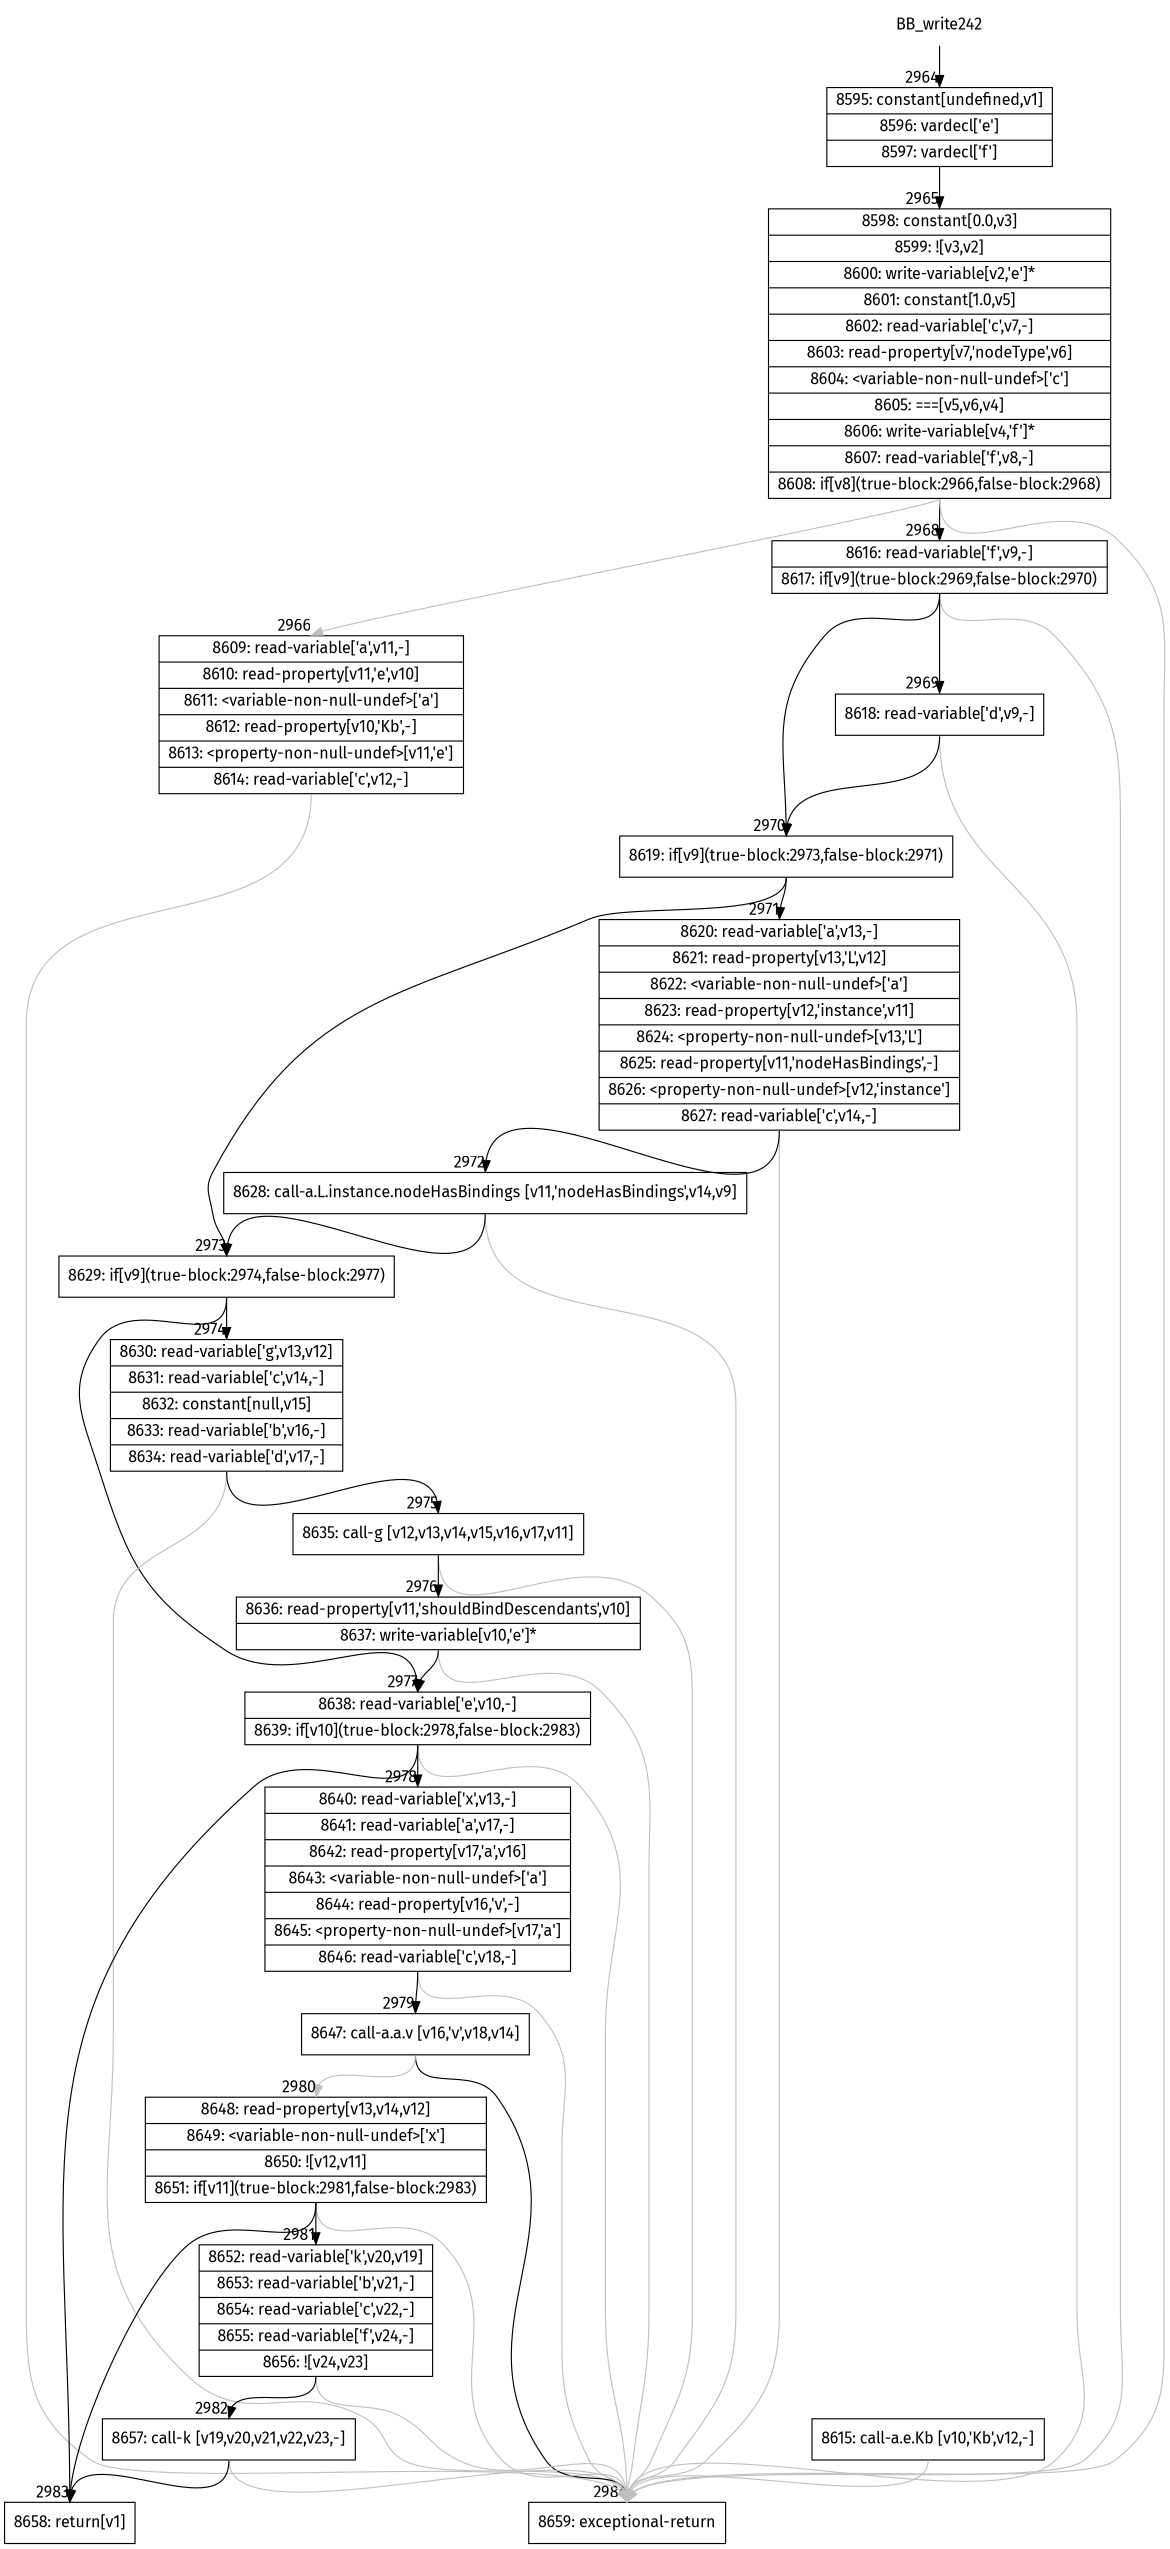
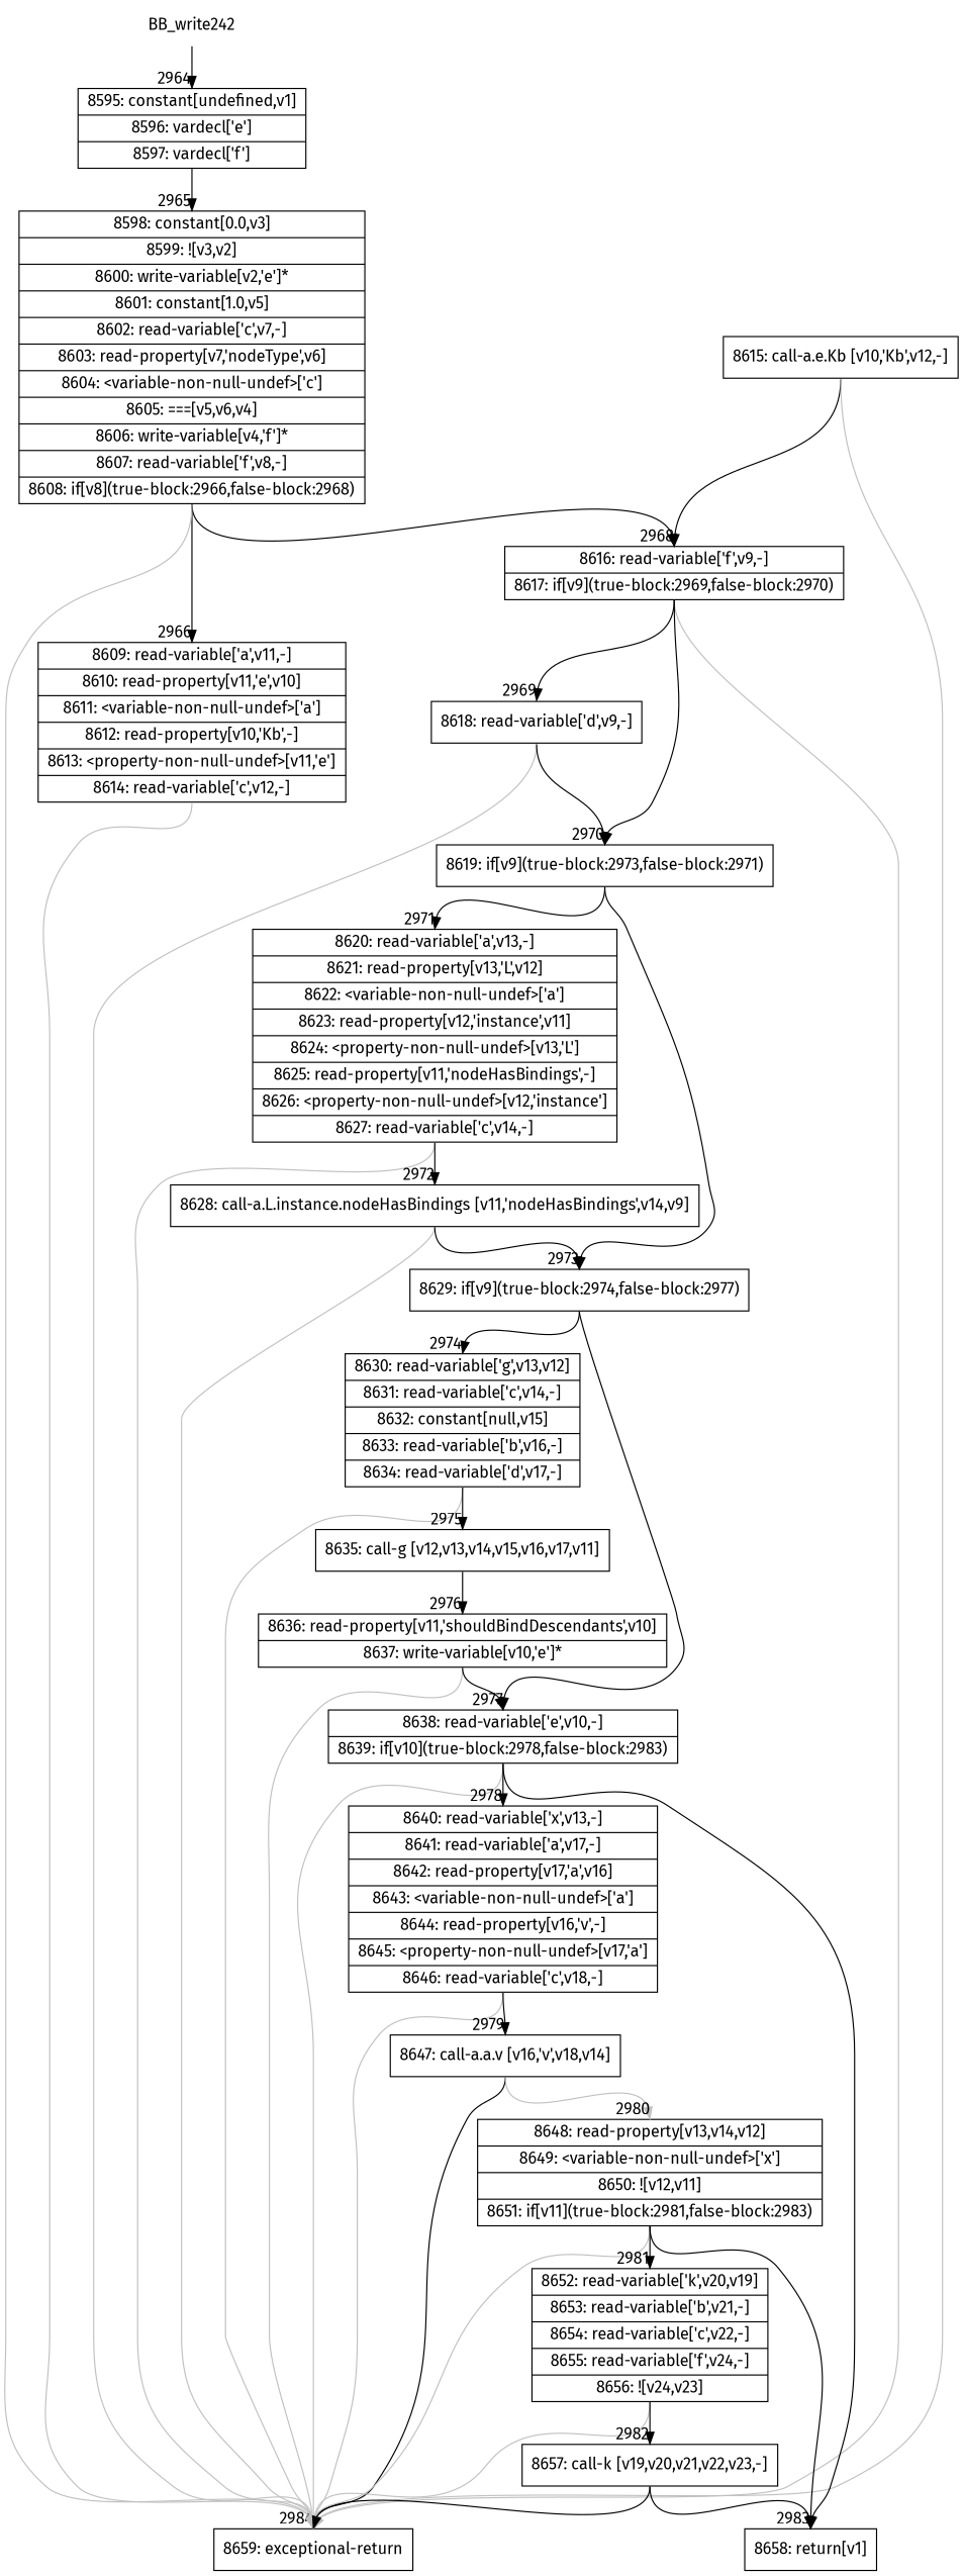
  digraph {
    fontname="Fira Sans"
    rankdir=TD
    node [fontname="Fira Sans" shape=record]
    edge [fontname="Fira Sans" headport=n tailport=s]
    n1 [label=BB_write242 shape=none]
    n2 [label="{8595: constant[undefined,v1]|8596: vardecl['e']|8597: vardecl['f']}"]
    n3 [label="{8598: constant[0.0,v3]|8599: ![v3,v2]|8600: write-variable[v2,'e']*|8601: constant[1.0,v5]|8602: read-variable['c',v7,-]|8603: read-property[v7,'nodeType',v6]|8604: \<variable-non-null-undef\>['c']|8605: ===[v5,v6,v4]|8606: write-variable[v4,'f']*|8607: read-variable['f',v8,-]|8608: if[v8](true-block:2966,false-block:2968)}"]
    n4 [label="{8616: read-variable['f',v9,-]|8617: if[v9](true-block:2969,false-block:2970)}"]
    n5 [label="{8609: read-variable['a',v11,-]|8610: read-property[v11,'e',v10]|8611: \<variable-non-null-undef\>['a']|8612: read-property[v10,'Kb',-]|8613: \<property-non-null-undef\>[v11,'e']|8614: read-variable['c',v12,-]}"]
    n6 [label="{8659: exceptional-return}"]
    n7 [label="{8619: if[v9](true-block:2973,false-block:2971)}"]
    n8 [label="{8618: read-variable['d',v9,-]}"]
    n9 [label="{8629: if[v9](true-block:2974,false-block:2977)}"]
    n10 [label="{8620: read-variable['a',v13,-]|8621: read-property[v13,'L',v12]|8622: \<variable-non-null-undef\>['a']|8623: read-property[v12,'instance',v11]|8624: \<property-non-null-undef\>[v13,'L']|8625: read-property[v11,'nodeHasBindings',-]|8626: \<property-non-null-undef\>[v12,'instance']|8627: read-variable['c',v14,-]}"]
    n11 [label="{8615: call-a.e.Kb [v10,'Kb',v12,-]}"]
    n12 [label="{8630: read-variable['g',v13,v12]|8631: read-variable['c',v14,-]|8632: constant[null,v15]|8633: read-variable['b',v16,-]|8634: read-variable['d',v17,-]}"]
    n13 [label="{8638: read-variable['e',v10,-]|8639: if[v10](true-block:2978,false-block:2983)}"]
    n14 [label="{8628: call-a.L.instance.nodeHasBindings [v11,'nodeHasBindings',v14,v9]}"]
    n15 [label="{8635: call-g [v12,v13,v14,v15,v16,v17,v11]}"]
    n16 [label="{8658: return[v1]}"]
    n17 [label="{8640: read-variable['x',v13,-]|8641: read-variable['a',v17,-]|8642: read-property[v17,'a',v16]|8643: \<variable-non-null-undef\>['a']|8644: read-property[v16,'v',-]|8645: \<property-non-null-undef\>[v17,'a']|8646: read-variable['c',v18,-]}"]
    n18 [label="{8636: read-property[v11,'shouldBindDescendants',v10]|8637: write-variable[v10,'e']*}"]
    n19 [label="{8647: call-a.a.v [v16,'v',v18,v14]}"]
    n20 [label="{8648: read-property[v13,v14,v12]|8649: \<variable-non-null-undef\>['x']|8650: ![v12,v11]|8651: if[v11](true-block:2981,false-block:2983)}"]
    n21 [label="{8652: read-variable['k',v20,v19]|8653: read-variable['b',v21,-]|8654: read-variable['c',v22,-]|8655: read-variable['f',v24,-]|8656: ![v24,v23]}"]
    n22 [label="{8657: call-k [v19,v20,v21,v22,v23,-]}"]
    n1 -> n2 [headlabel="    2964"]
    n2 -> n3 [headlabel="      2965"]
    n3 -> n4 [headlabel="      2968"]
-   n3 -> n5 [headlabel="      2966" color=gray]
+   n3 -> n5 [headlabel="      2966"]
    n3 -> n6 [color=gray headlabel="      2984"]
    n4 -> n6 [color=gray]
    n4 -> n7 [headlabel="      2970"]
    n4 -> n8 [headlabel="      2969"]
    n5 -> n6 [color=gray]
    n7 -> n9 [headlabel="      2973"]
    n7 -> n10 [headlabel="      2971"]
    n8 -> n6 [color=gray]
    n8 -> n7
    n9 -> n12 [headlabel="      2974"]
    n9 -> n13 [headlabel="      2977"]
    n10 -> n6 [color=gray]
    n10 -> n14 [headlabel="      2972"]
+   n11 -> n4
    n11 -> n6 [color=gray]
    n12 -> n6 [color=gray]
    n12 -> n15 [headlabel="      2975"]
    n13 -> n6 [color=gray]
    n13 -> n16 [headlabel="      2983"]
    n13 -> n17 [headlabel="      2978"]
    n14 -> n6 [color=gray]
    n14 -> n9
-   n15 -> n6 [color=gray]
    n15 -> n18 [headlabel="      2976"]
    n17 -> n6 [color=gray]
    n17 -> n19 [headlabel="      2979"]
    n18 -> n6 [color=gray]
    n18 -> n13
    n19 -> n6 [color=black]
    n19 -> n20 [color=gray headlabel="      2980"]
    n20 -> n6 [color=gray]
    n20 -> n16
    n20 -> n21 [headlabel="      2981"]
    n21 -> n6 [color=gray]
    n21 -> n22 [headlabel="      2982"]
-   n22 -> n6 [color=gray]
+   n22 -> n6 [color=black]
    n22 -> n16
  }
